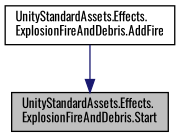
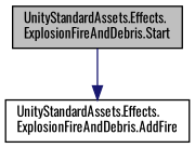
  digraph {
    rankdir=TB
    fontname=Oswald
    node [color=black fontname=Oswald fontsize=10 shape=record style=filled]
    n1 [fillcolor=grey75 fontcolor=black height=0.2 label="UnityStandardAssets.Effects.\lExplosionFireAndDebris.Start" width=0.4]
    n2 [fillcolor=white height=0.2 label="UnityStandardAssets.Effects.\lExplosionFireAndDebris.AddFire" width=0.4]
-   n2 -> n1 [color=midnightblue fontname=Oswald fontsize=10 labelfontname=Helvetica labelfontsize=10 style=solid]
+   n1 -> n2 [color=midnightblue fontname=Oswald fontsize=10 labelfontname=Helvetica labelfontsize=10 style=solid]
  }
